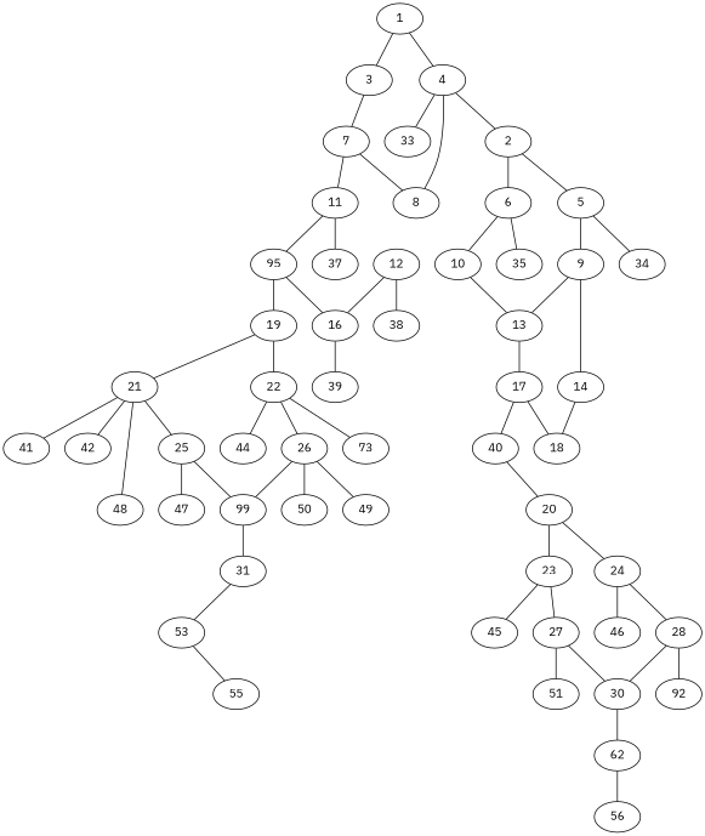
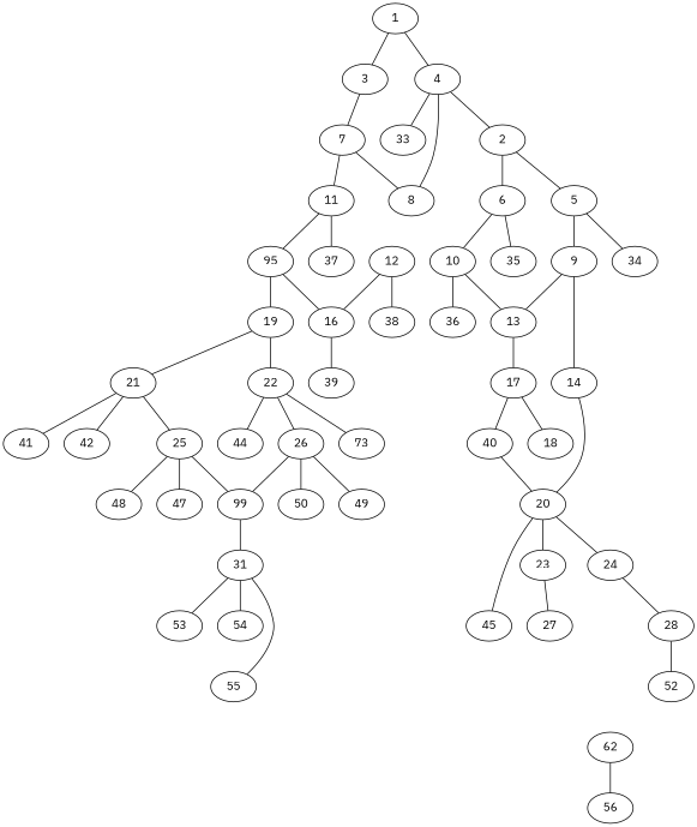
  graph {
    fontname="IBM Plex Sans"
    node [chem=C fontname="IBM Plex Sans"]
    edge [fontname="IBM Plex Sans" valence=1]
    3 [chem=N]
    1
    4 [chem=N]
    2
    5
    6
    7
    8
    33 [chem=H]
    9
    34 [chem=H]
    10
    35 [chem=H]
    11
    13
    14 [chem=N]
+   36 [chem=H]
    n18 [label=95]
    37 [chem=H]
    12
    16
    38 [chem=H]
    17 [chem=N]
    18
    19 [chem=N]
    39 [chem=H]
    40 [chem=H]
    21
    22
    20
    23
    24
    25
    41 [chem=H]
    42 [chem=H]
    26
    n37 [chem=H label=73]
    44 [chem=H]
    27
    45 [chem=H]
    28
-   46 [chem=H]
    n43 [chem=N label=99]
    47 [chem=H]
    48 [chem=H]
    49 [chem=H]
    50 [chem=H]
-   30
-   51 [chem=H]
-   52 [chem=H label=92]
+   52 [chem=H]
    31
    n52 [chem=O label=62]
    53 [chem=H]
+   54 [chem=H]
    55 [chem=H]
    56 [chem=H]
    3 -- 7
    1 -- 3 [valence=2]
    1 -- 4
    4 -- 2
    4 -- 8
    4 -- 33
    2 -- 5 [valence=2]
    2 -- 6
    5 -- 9
    5 -- 34
    6 -- 10 [valence=2]
    6 -- 35
    7 -- 8 [valence=2]
    7 -- 11
    9 -- 13 [valence=2]
    9 -- 14
    10 -- 13
+   10 -- 36
    11 -- n18 [valence=2]
    11 -- 37
    13 -- 17
-   14 -- 18 [valence=2]
+   14 -- 20 [valence=2]
    n18 -- 16
    n18 -- 19
    12 -- 16 [valence=2]
    12 -- 38
    16 -- 39
    17 -- 18
    17 -- 40
    19 -- 21
    19 -- 22
    40 -- 20
    21 -- 25
    21 -- 41
    21 -- 42
    22 -- 26
    22 -- n37
    22 -- 44
    20 -- 23
    20 -- 24 [valence=2]
    23 -- 27 [valence=2]
-   23 -- 45
+   20 -- 45
    24 -- 28
-   24 -- 46
    25 -- n43
    25 -- 47
-   21 -- 48
+   25 -- 48
    26 -- n43
    26 -- 49
    26 -- 50
-   27 -- 30
-   27 -- 51
-   28 -- 30 [valence=2]
    28 -- 52
    n43 -- 31
-   30 -- n52
    31 -- 53
-   53 -- 55
+   31 -- 54
+   31 -- 55
    n52 -- 56
  }
